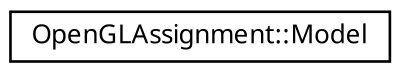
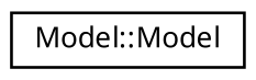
  digraph {
    rankdir=LR
    fontname="Noto Sans"
-   n1 [color=black fillcolor=white fontname="Noto Sans" fontsize=10 height=0.2 label="OpenGLAssignment::Model" shape=record style=filled width=0.4]
+   n1 [color=black fillcolor=white fontname="Noto Sans" fontsize=10 height=0.2 label="Model::Model" shape=record style=filled width=0.4]
  }
